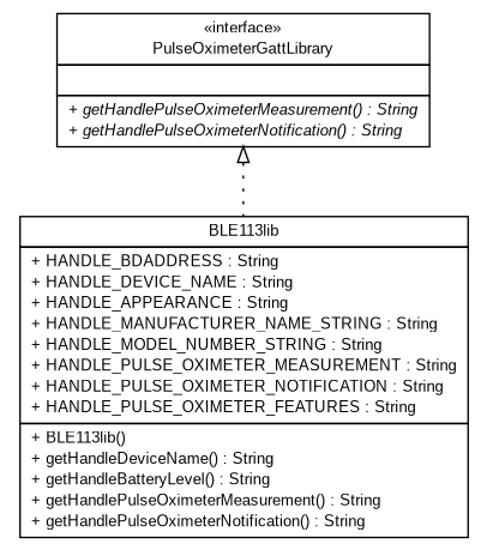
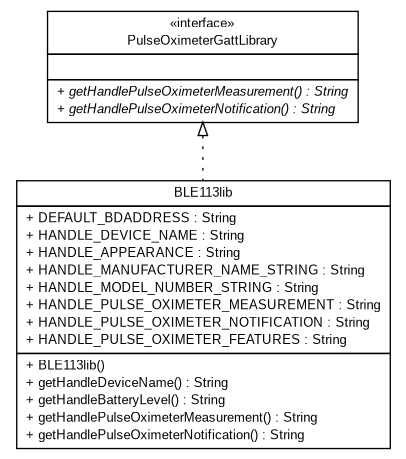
  digraph {
    nodesep=0.25
    ranksep=0.5
    node [fontcolor=black fontname=arial fontsize=10.0 shape=plaintext]
-   n1 [label=<<table title="de.fhg.fit.biomos.sensorplatform.gatt.BLE113lib" border="0" cellborder="1" cellspacing="0" cellpadding="2" port="p" href="./BLE113lib.html"> 		<tr><td><table border="0" cellspacing="0" cellpadding="1"> <tr><td align="center" balign="center"> BLE113lib </td></tr> 		</table></td></tr> 		<tr><td><table border="0" cellspacing="0" cellpadding="1"> <tr><td align="left" balign="left"> + HANDLE_BDADDRESS : String </td></tr> <tr><td align="left" balign="left"> + HANDLE_DEVICE_NAME : String </td></tr> <tr><td align="left" balign="left"> + HANDLE_APPEARANCE : String </td></tr> <tr><td align="left" balign="left"> + HANDLE_MANUFACTURER_NAME_STRING : String </td></tr> <tr><td align="left" balign="left"> + HANDLE_MODEL_NUMBER_STRING : String </td></tr> <tr><td align="left" balign="left"> + HANDLE_PULSE_OXIMETER_MEASUREMENT : String </td></tr> <tr><td align="left" balign="left"> + HANDLE_PULSE_OXIMETER_NOTIFICATION : String </td></tr> <tr><td align="left" balign="left"> + HANDLE_PULSE_OXIMETER_FEATURES : String </td></tr> 		</table></td></tr> 		<tr><td><table border="0" cellspacing="0" cellpadding="1"> <tr><td align="left" balign="left"> + BLE113lib() </td></tr> <tr><td align="left" balign="left"> + getHandleDeviceName() : String </td></tr> <tr><td align="left" balign="left"> + getHandleBatteryLevel() : String </td></tr> <tr><td align="left" balign="left"> + getHandlePulseOximeterMeasurement() : String </td></tr> <tr><td align="left" balign="left"> + getHandlePulseOximeterNotification() : String </td></tr> 		</table></td></tr> 		</table>>]
+   n1 [label=<<table title="de.fhg.fit.biomos.sensorplatform.gatt.BLE113lib" border="0" cellborder="1" cellspacing="0" cellpadding="2" port="p" href="./BLE113lib.html"> 		<tr><td><table border="0" cellspacing="0" cellpadding="1"> <tr><td align="center" balign="center"> BLE113lib </td></tr> 		</table></td></tr> 		<tr><td><table border="0" cellspacing="0" cellpadding="1"> <tr><td align="left" balign="left"> + DEFAULT_BDADDRESS : String </td></tr> <tr><td align="left" balign="left"> + HANDLE_DEVICE_NAME : String </td></tr> <tr><td align="left" balign="left"> + HANDLE_APPEARANCE : String </td></tr> <tr><td align="left" balign="left"> + HANDLE_MANUFACTURER_NAME_STRING : String </td></tr> <tr><td align="left" balign="left"> + HANDLE_MODEL_NUMBER_STRING : String </td></tr> <tr><td align="left" balign="left"> + HANDLE_PULSE_OXIMETER_MEASUREMENT : String </td></tr> <tr><td align="left" balign="left"> + HANDLE_PULSE_OXIMETER_NOTIFICATION : String </td></tr> <tr><td align="left" balign="left"> + HANDLE_PULSE_OXIMETER_FEATURES : String </td></tr> 		</table></td></tr> 		<tr><td><table border="0" cellspacing="0" cellpadding="1"> <tr><td align="left" balign="left"> + BLE113lib() </td></tr> <tr><td align="left" balign="left"> + getHandleDeviceName() : String </td></tr> <tr><td align="left" balign="left"> + getHandleBatteryLevel() : String </td></tr> <tr><td align="left" balign="left"> + getHandlePulseOximeterMeasurement() : String </td></tr> <tr><td align="left" balign="left"> + getHandlePulseOximeterNotification() : String </td></tr> 		</table></td></tr> 		</table>>]
    n2 [label=<<table title="de.fhg.fit.biomos.sensorplatform.gatt.PulseOximeterGattLibrary" border="0" cellborder="1" cellspacing="0" cellpadding="2" port="p" href="http://java.sun.com/j2se/1.4.2/docs/api/de/fhg/fit/biomos/sensorplatform/gatt/PulseOximeterGattLibrary.html"> 		<tr><td><table border="0" cellspacing="0" cellpadding="1"> <tr><td align="center" balign="center"> &#171;interface&#187; </td></tr> <tr><td align="center" balign="center"> PulseOximeterGattLibrary </td></tr> 		</table></td></tr> 		<tr><td><table border="0" cellspacing="0" cellpadding="1"> <tr><td align="left" balign="left">  </td></tr> 		</table></td></tr> 		<tr><td><table border="0" cellspacing="0" cellpadding="1"> <tr><td align="left" balign="left"><font face="arial italic" point-size="10.0"> + getHandlePulseOximeterMeasurement() : String </font></td></tr> <tr><td align="left" balign="left"><font face="arial italic" point-size="10.0"> + getHandlePulseOximeterNotification() : String </font></td></tr> 		</table></td></tr> 		</table>>]
    n2 -> n1 [arrowtail=empty dir=back fontname=arial fontsize=10 headport=p labelfontname=arial labelfontsize=10 style=dotted tailport=p]
  }
